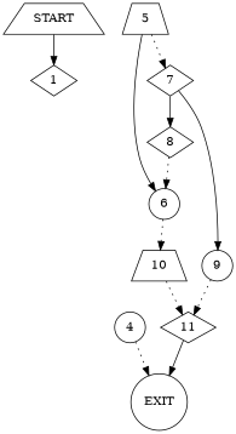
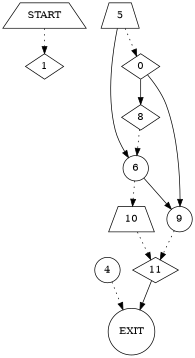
  digraph {
    node [shape=diamond]
    edge [style=solid]
    n1 [label=START shape=trapezium]
    1
    n3 [label=EXIT shape=circle]
    4 [shape=circle]
    5 [shape=trapezium]
    6 [shape=circle]
-   7
+   7 [label=0]
    9 [shape=circle]
    10 [shape=trapezium]
    8
    11
-   n1 -> 1
+   n1 -> 1 [style=dotted]
    4 -> n3 [style=dotted]
    5 -> 6
    5 -> 7 [style=dotted]
+   6 -> 9
    6 -> 10 [style=dotted]
    7 -> 9
    7 -> 8
    9 -> 11 [style=dotted]
    10 -> 11 [style=dotted]
    8 -> 6 [style=dotted]
    11 -> n3
  }
